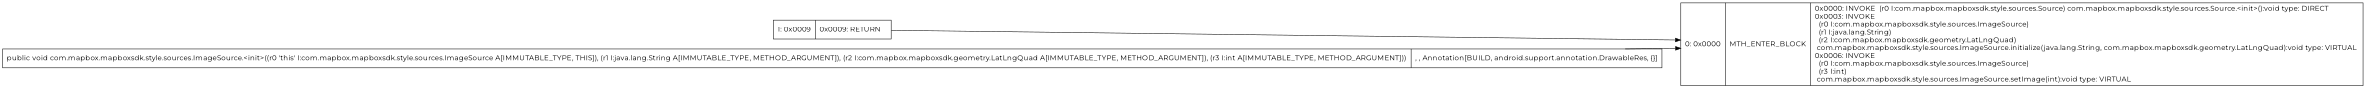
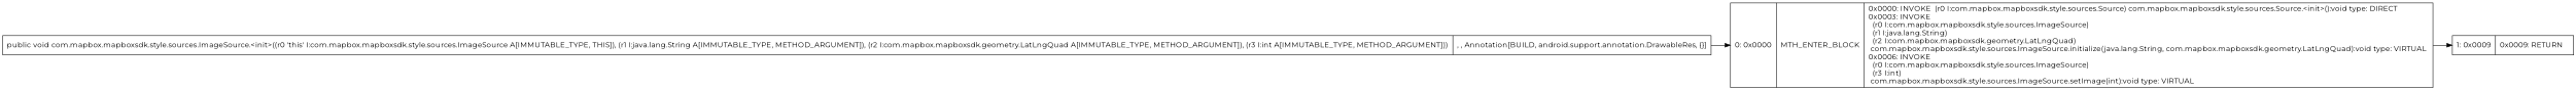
  digraph {
    rankdir=LR
    fontname=Montserrat
    node [shape=record fontname=Montserrat]
    edge [fontname=Montserrat]
    n1 [label="{0\:\ 0x0000|MTH_ENTER_BLOCK\l|0x0000: INVOKE  (r0 I:com.mapbox.mapboxsdk.style.sources.Source) com.mapbox.mapboxsdk.style.sources.Source.\<init\>():void type: DIRECT \l0x0003: INVOKE  \l  (r0 I:com.mapbox.mapboxsdk.style.sources.ImageSource)\l  (r1 I:java.lang.String)\l  (r2 I:com.mapbox.mapboxsdk.geometry.LatLngQuad)\l com.mapbox.mapboxsdk.style.sources.ImageSource.initialize(java.lang.String, com.mapbox.mapboxsdk.geometry.LatLngQuad):void type: VIRTUAL \l0x0006: INVOKE  \l  (r0 I:com.mapbox.mapboxsdk.style.sources.ImageSource)\l  (r3 I:int)\l com.mapbox.mapboxsdk.style.sources.ImageSource.setImage(int):void type: VIRTUAL \l}"]
    n2 [label="{1\:\ 0x0009|0x0009: RETURN   \l}"]
    n3 [label="{public void com.mapbox.mapboxsdk.style.sources.ImageSource.\<init\>((r0 'this' I:com.mapbox.mapboxsdk.style.sources.ImageSource A[IMMUTABLE_TYPE, THIS]), (r1 I:java.lang.String A[IMMUTABLE_TYPE, METHOD_ARGUMENT]), (r2 I:com.mapbox.mapboxsdk.geometry.LatLngQuad A[IMMUTABLE_TYPE, METHOD_ARGUMENT]), (r3 I:int A[IMMUTABLE_TYPE, METHOD_ARGUMENT]))  | , , Annotation[BUILD, android.support.annotation.DrawableRes, \{\}]\l}"]
-   n2 -> n1
+   n1 -> n2
    n3 -> n1
  }
